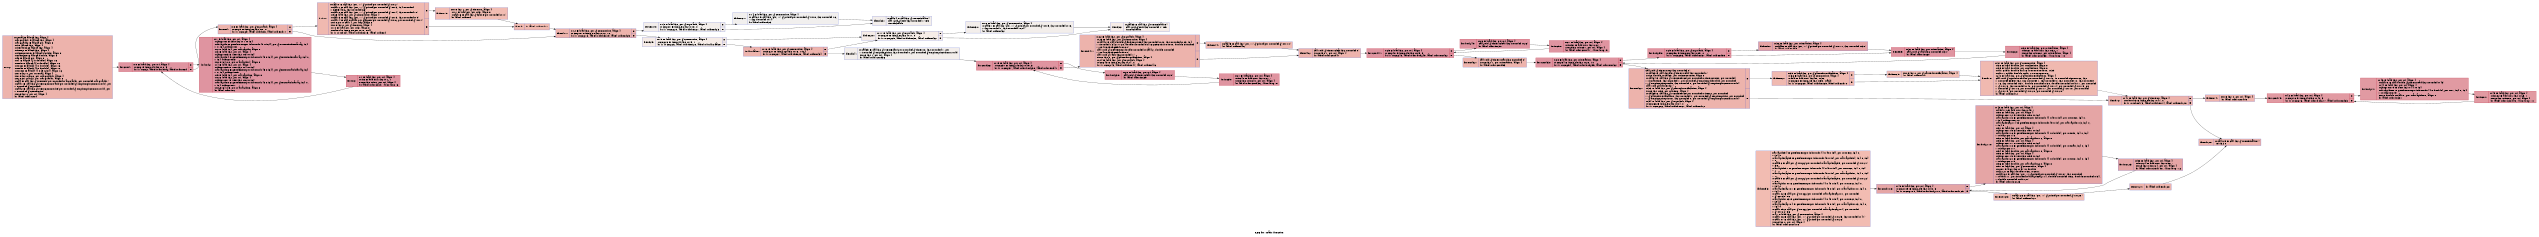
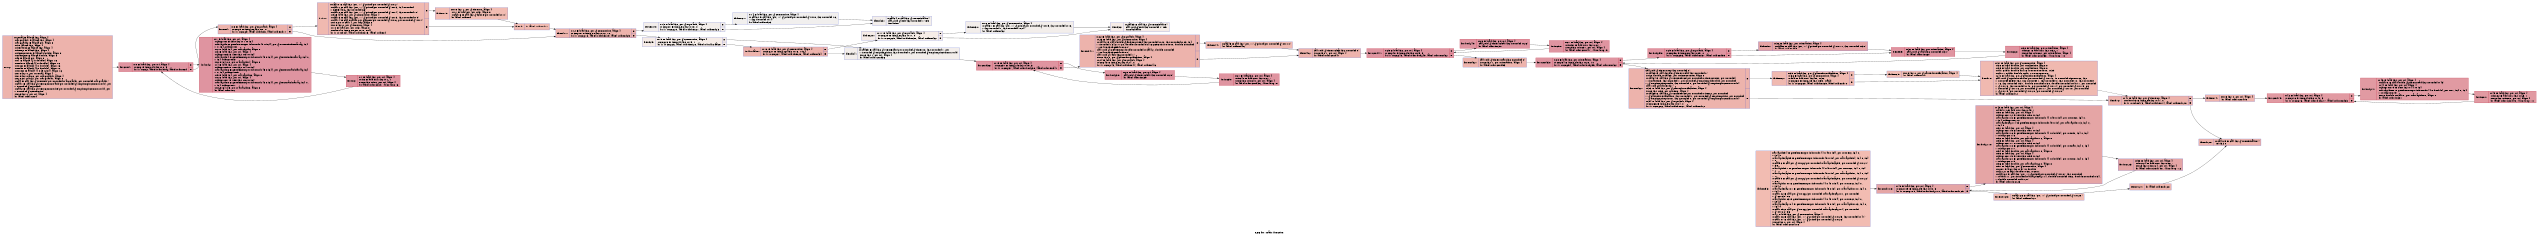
  digraph {
    fontname="DejaVu Serif"
    label="CFG for 'main' function"
    rankdir=LR
    node [color="#3d50c3ff" fillcolor="#b70d2870" fontname="DejaVu Serif" shape=record style=filled]
    edge [fontname="DejaVu Serif"]
    n1 [fillcolor="#d6524470" label="{entry:\l|  %retval = alloca i32, align 4\l  %argc.addr = alloca i32, align 4\l  %argv.addr = alloca ptr, align 8\l  %i = alloca i32, align 4\l  %iteration = alloca i32, align 4\l  %itemp = alloca i32, align 4\l  %timecounter = alloca double, align 8\l  %maxtime = alloca double, align 8\l  %fp = alloca ptr, align 8\l  %t1 = alloca [4 x double], align 16\l  %tmin = alloca [4 x double], align 16\l  %tsum = alloca [4 x double], align 16\l  %tmax = alloca [4 x double], align 16\l  %t_recs = alloca [4 x [9 x i8]], align 16\l  store i32 0, ptr %retval, align 4\l  store i32 %argc, ptr %argc.addr, align 4\l  store ptr %argv, ptr %argv.addr, align 8\l  %call = call i32 @MPI_Init(ptr noundef %argc.addr, ptr noundef %argv.addr)\l  %call1 = call i32 @MPI_Comm_rank(ptr noundef @ompi_mpi_comm_world, ptr\l... noundef @my_rank)\l  %call2 = call i32 @MPI_Comm_size(ptr noundef @ompi_mpi_comm_world, ptr\l... noundef @comm_size)\l  store i32 0, ptr %i, align 4\l  br label %for.cond\l}"]
    n2 [color="#b70d28ff" label="{for.cond:\l|  %0 = load i32, ptr %i, align 4\l  %cmp = icmp slt i32 %0, 5\l  br i1 %cmp, label %for.body, label %for.end\l|{<s0>T|<s1>F}}"]
    n3 [color="#b70d28ff" label="{for.body:\l|  %1 = load i32, ptr %i, align 4\l  %idxprom = sext i32 %1 to i64\l  %arrayidx = getelementptr inbounds [5 x i64], ptr @B_test_index_array, i64\l... 0, i64 %idxprom\l  %2 = load i64, ptr %arrayidx, align 8\l  %3 = load i32, ptr %i, align 4\l  %idxprom3 = sext i32 %3 to i64\l  %arrayidx4 = getelementptr inbounds [5 x i64], ptr @test_index_array, i64 0,\l... i64 %idxprom3\l  store i64 %2, ptr %arrayidx4, align 8\l  %4 = load i32, ptr %i, align 4\l  %idxprom5 = sext i32 %4 to i64\l  %arrayidx6 = getelementptr inbounds [5 x i64], ptr @B_test_rank_array, i64\l... 0, i64 %idxprom5\l  %5 = load i64, ptr %arrayidx6, align 8\l  %6 = load i32, ptr %i, align 4\l  %idxprom7 = sext i32 %6 to i64\l  %arrayidx8 = getelementptr inbounds [5 x i64], ptr @test_rank_array, i64 0,\l... i64 %idxprom7\l  store i64 %5, ptr %arrayidx8, align 8\l  br label %for.inc\l}"]
    n4 [fillcolor="#d6524470" label="{for.end:\l|  %8 = load i32, ptr @my_rank, align 4\l  %cmp9 = icmp eq i32 %8, 0\l  br i1 %cmp9, label %if.then, label %if.end17\l|{<s0>T|<s1>F}}"]
    n5 [color="#b70d28ff" label="{for.inc:\l|  %7 = load i32, ptr %i, align 4\l  %inc = add nsw i32 %7, 1\l  store i32 %inc, ptr %i, align 4\l  br label %for.cond, !llvm.loop !6\l}"]
    n6 [fillcolor="#de614d70" label="{if.then:\l|  %call10 = call i32 (ptr, ...) @printf(ptr noundef @.str.2)\l  %call11 = call i32 (ptr, ...) @printf(ptr noundef @.str.3, i64 noundef\l... 33554432, i32 noundef 66)\l  %call12 = call i32 (ptr, ...) @printf(ptr noundef @.str.4, i32 noundef 10)\l  %9 = load i32, ptr @comm_size, align 4\l  %call13 = call i32 (ptr, ...) @printf(ptr noundef @.str.5, i32 noundef %9)\l  %call14 = call noalias ptr @fopen(ptr noundef @.str.6, ptr noundef @.str.7)\l  store ptr %call14, ptr %fp, align 8\l  store i32 0, ptr @timeron, align 4\l  %10 = load ptr, ptr %fp, align 8\l  %tobool = icmp ne ptr %10, null\l  br i1 %tobool, label %if.then15, label %if.end\l|{<s0>T|<s1>F}}"]
    n7 [fillcolor="#d6524470" label="{if.end17:\l|  %12 = load i32, ptr @comm_size, align 4\l  %cmp18 = icmp ne i32 %12, 16\l  br i1 %cmp18, label %if.then19, label %if.end25\l|{<s0>T|<s1>F}}"]
    n8 [fillcolor="#e1675170" label="{if.then15:\l|  store i32 1, ptr @timeron, align 4\l  %11 = load ptr, ptr %fp, align 8\l  %call16 = call i32 @fclose(ptr noundef %11)\l  br label %if.end\l}"]
    n9 [fillcolor="#de614d70" label="{if.end:\l|  br label %if.end17\l}"]
    n10 [fillcolor="#e5d8d170" label="{if.then19:\l|  %13 = load i32, ptr @my_rank, align 4\l  %cmp20 = icmp eq i32 %13, 0\l  br i1 %cmp20, label %if.then21, label %if.end23\l|{<s0>T|<s1>F}}"]
    n11 [fillcolor="#ead5c970" label="{if.end25:\l|  %15 = load i32, ptr @comm_size, align 4\l  %cmp26 = icmp slt i32 %15, 1\l  br i1 %cmp26, label %if.then28, label %lor.lhs.false\l|{<s0>T|<s1>F}}"]
    n12 [fillcolor="#e0dbd870" label="{if.then21:\l|  %14 = load i32, ptr @comm_size, align 4\l  %call22 = call i32 (ptr, ...) @printf(ptr noundef @.str.8, i32 noundef 16,\l... i32 noundef %14)\l  br label %if.end23\l}"]
-   n13 [fillcolor="#e5d8d170" label="{if.end23:\l|  %call24 = call i32 @MPI_Finalize()\l  call void @exit(i32 noundef 1) #5\l  unreachable\l}"]
+   n13 [fillcolor="#e5d8d170" label="{if.end23:\l|  %call24 = call i32 @MPI_Finalize()\l  call void @exit(i32 noundef 1) #5\l  iteration\l}"]
    n14 [fillcolor="#ead5c970" label="{if.then28:\l|  %17 = load i32, ptr @my_rank, align 4\l  %cmp29 = icmp eq i32 %17, 0\l  br i1 %cmp29, label %if.then30, label %if.end32\l|{<s0>T|<s1>F}}"]
    n15 [fillcolor="#d6524470" label="{lor.lhs.false:\l|  %16 = load i32, ptr @comm_size, align 4\l  %cmp27 = icmp sgt i32 %16, 1024\l  br i1 %cmp27, label %if.then28, label %if.end34\l|{<s0>T|<s1>F}}"]
    n16 [fillcolor="#e5d8d170" label="{if.then30:\l|  %18 = load i32, ptr @comm_size, align 4\l  %call31 = call i32 (ptr, ...) @printf(ptr noundef @.str.9, i32 noundef %18,\l... i32 noundef 1, i32 noundef 1024)\l  br label %if.end32\l}"]
    n17 [fillcolor="#ead5c970" label="{if.end32:\l|  %call33 = call i32 @MPI_Finalize()\l  call void @exit(i32 noundef 1) #5\l  unreachable\l}"]
    n18 [fillcolor="#e5d8d170" label="{if.end34:\l|  %call35 = call i32 @MPI_Bcast(ptr noundef @timeron, i32 noundef 1, ptr\l... noundef @ompi_mpi_int, i32 noundef 0, ptr noundef @ompi_mpi_comm_world)\l  store i32 1, ptr %i, align 4\l  br label %for.cond36\l}"]
    n19 [color="#b70d28ff" label="{for.cond36:\l|  %19 = load i32, ptr %i, align 4\l  %cmp37 = icmp sle i32 %19, 3\l  br i1 %cmp37, label %for.body38, label %for.end41\l|{<s0>T|<s1>F}}"]
    n20 [color="#b70d28ff" label="{for.body38:\l|  %20 = load i32, ptr %i, align 4\l  call void @timer_clear(i32 noundef %20)\l  br label %for.inc39\l}"]
    n21 [fillcolor="#d6524470" label="{for.end41:\l|  %22 = load i32, ptr @my_rank, align 4\l  %23 = load i32, ptr @comm_size, align 4\l  %call42 = call double @find_my_seed(i32 noundef %22, i32 noundef %23, i64\l... noundef 134217728, double noundef 0x41B2B9B0A1000000, double noundef\l... 0x41D2309CE5400000)\l  call void @create_seq(double noundef %call42, double noundef\l... 0x41D2309CE5400000)\l  call void @rank(i32 noundef 1)\l  store i32 0, ptr @passed_verification, align 4\l  %24 = load i32, ptr @my_rank, align 4\l  %cmp43 = icmp eq i32 %24, 0\l  br i1 %cmp43, label %if.then44, label %if.end46\l|{<s0>T|<s1>F}}"]
    n22 [color="#b70d28ff" label="{for.inc39:\l|  %21 = load i32, ptr %i, align 4\l  %inc40 = add nsw i32 %21, 1\l  store i32 %inc40, ptr %i, align 4\l  br label %for.cond36, !llvm.loop !8\l}"]
    n23 [fillcolor="#de614d70" label="{if.then44:\l|  %call45 = call i32 (ptr, ...) @printf(ptr noundef @.str.10)\l  br label %if.end46\l}"]
    n24 [fillcolor="#d6524470" label="{if.end46:\l|  call void @timer_clear(i32 noundef 0)\l  store i32 1, ptr %i, align 4\l  br label %for.cond47\l}"]
    n25 [color="#b70d28ff" label="{for.cond47:\l|  %25 = load i32, ptr %i, align 4\l  %cmp48 = icmp sle i32 %25, 3\l  br i1 %cmp48, label %for.body49, label %for.end52\l|{<s0>T|<s1>F}}"]
    n26 [color="#b70d28ff" label="{for.body49:\l|  %26 = load i32, ptr %i, align 4\l  call void @timer_clear(i32 noundef %26)\l  br label %for.inc50\l}"]
    n27 [fillcolor="#d6524470" label="{for.end52:\l|  call void @timer_start(i32 noundef 0)\l  store i32 1, ptr %iteration, align 4\l  br label %for.cond53\l}"]
    n28 [color="#b70d28ff" label="{for.inc50:\l|  %27 = load i32, ptr %i, align 4\l  %inc51 = add nsw i32 %27, 1\l  store i32 %inc51, ptr %i, align 4\l  br label %for.cond47, !llvm.loop !9\l}"]
    n29 [color="#b70d28ff" label="{for.cond53:\l|  %28 = load i32, ptr %iteration, align 4\l  %cmp54 = icmp sle i32 %28, 10\l  br i1 %cmp54, label %for.body55, label %for.end62\l|{<s0>T|<s1>F}}"]
    n30 [color="#b70d28ff" label="{for.body55:\l|  %29 = load i32, ptr @my_rank, align 4\l  %cmp56 = icmp eq i32 %29, 0\l  br i1 %cmp56, label %if.then57, label %if.end59\l|{<s0>T|<s1>F}}"]
    n31 [fillcolor="#d6524470" label="{for.end62:\l|  call void @timer_stop(i32 noundef 0)\l  %call63 = call double @timer_read(i32 noundef 0)\l  store double %call63, ptr %timecounter, align 8\l  %call64 = call i32 @MPI_Reduce(ptr noundef %timecounter, ptr noundef\l... %maxtime, i32 noundef 1, ptr noundef @ompi_mpi_double, ptr noundef\l... @ompi_mpi_op_max, i32 noundef 0, ptr noundef @ompi_mpi_comm_world)\l  call void @full_verify()\l  %33 = load i32, ptr @passed_verification, align 4\l  store i32 %33, ptr %itemp, align 4\l  %call65 = call i32 @MPI_Reduce(ptr noundef %itemp, ptr noundef\l... @passed_verification, i32 noundef 1, ptr noundef @ompi_mpi_int, ptr noundef\l... @ompi_mpi_op_sum, i32 noundef 0, ptr noundef @ompi_mpi_comm_world)\l  %34 = load i32, ptr @my_rank, align 4\l  %cmp66 = icmp eq i32 %34, 0\l  br i1 %cmp66, label %if.then67, label %if.end72\l|{<s0>T|<s1>F}}"]
    n32 [fillcolor="#c32e3170" label="{if.then57:\l|  %30 = load i32, ptr %iteration, align 4\l  %call58 = call i32 (ptr, ...) @printf(ptr noundef @.str.11, i32 noundef %30)\l  br label %if.end59\l}"]
    n33 [color="#b70d28ff" label="{if.end59:\l|  %31 = load i32, ptr %iteration, align 4\l  call void @rank(i32 noundef %31)\l  br label %for.inc60\l}"]
    n34 [fillcolor="#de614d70" label="{if.then67:\l|  %35 = load i32, ptr @passed_verification, align 4\l  %36 = load i32, ptr @comm_size, align 4\l  %add = add nsw i32 50, %36\l  %cmp68 = icmp ne i32 %35, %add\l  br i1 %cmp68, label %if.then69, label %if.end70\l|{<s0>T|<s1>F}}"]
    n35 [fillcolor="#d6524470" label="{if.end72:\l|  %41 = load i32, ptr @timeron, align 4\l  %tobool73 = icmp ne i32 %41, 0\l  br i1 %tobool73, label %if.then74, label %if.end128\l|{<s0>T|<s1>F}}"]
    n36 [color="#b70d28ff" label="{for.inc60:\l|  %32 = load i32, ptr %iteration, align 4\l  %inc61 = add nsw i32 %32, 1\l  store i32 %inc61, ptr %iteration, align 4\l  br label %for.cond53, !llvm.loop !10\l}"]
    n37 [fillcolor="#e36c5570" label="{if.then69:\l|  store i32 0, ptr @passed_verification, align 4\l  br label %if.end70\l}"]
    n38 [fillcolor="#de614d70" label="{if.end70:\l|  %37 = load i32, ptr @comm_size, align 4\l  %38 = load double, ptr %maxtime, align 8\l  %39 = load double, ptr %maxtime, align 8\l  %div = fdiv double 0x41B4000000000000, %39\l  %div71 = fdiv double %div, 1.000000e+06\l  %40 = load i32, ptr @passed_verification, align 4\l  call void @c_print_results(ptr noundef @.str.12, i8 noundef signext 66, i32\l... noundef 33554432, i32 noundef 1, i32 noundef 0, i32 noundef 10, i32 noundef\l... 16, i32 noundef %37, double noundef %38, double noundef %div71, ptr noundef\l... @.str.13, i32 noundef %40, ptr noundef @.str.14, ptr noundef @.str.15, ptr\l... noundef @.str.16, ptr noundef @.str.17, ptr noundef @.str.18, ptr noundef\l... @.str.19, ptr noundef @.str.20, ptr noundef @.str.20)\l  br label %if.end72\l}"]
    n39 [fillcolor="#d8564670" label="{if.then74:\l|  store i32 0, ptr %i, align 4\l  br label %for.cond75\l}"]
    n40 [fillcolor="#d6524470" label="{if.end128:\l|  %call129 = call i32 @MPI_Finalize()\l  ret i32 0\l}"]
    n41 [color="#b70d28ff" fillcolor="#bb1b2c70" label="{for.cond75:\l|  %42 = load i32, ptr %i, align 4\l  %cmp76 = icmp sle i32 %42, 3\l  br i1 %cmp76, label %for.body77, label %for.end83\l|{<s0>T|<s1>F}}"]
    n42 [color="#b70d28ff" fillcolor="#bb1b2c70" label="{for.body77:\l|  %43 = load i32, ptr %i, align 4\l  %call78 = call double @timer_read(i32 noundef %43)\l  %44 = load i32, ptr %i, align 4\l  %idxprom79 = sext i32 %44 to i64\l  %arrayidx80 = getelementptr inbounds [4 x double], ptr %t1, i64 0, i64\l... %idxprom79\l  store double %call78, ptr %arrayidx80, align 8\l  br label %for.inc81\l}"]
    n43 [color="#b70d28ff" fillcolor="#bb1b2c70" label="{for.inc81:\l|  %45 = load i32, ptr %i, align 4\l  %inc82 = add nsw i32 %45, 1\l  store i32 %inc82, ptr %i, align 4\l  br label %for.cond75, !llvm.loop !11\l}"]
    n44 [fillcolor="#e1675170" label="{if.then93:\l|  %arrayidx94 = getelementptr inbounds [4 x [9 x i8]], ptr %t_recs, i64 0,\l... i64 0\l  %arraydecay95 = getelementptr inbounds [9 x i8], ptr %arrayidx94, i64 0, i64\l... 0\l  %call96 = call ptr @strcpy(ptr noundef %arraydecay95, ptr noundef @.str.21)\l... #6\l  %arrayidx97 = getelementptr inbounds [4 x [9 x i8]], ptr %t_recs, i64 0, i64\l... 1\l  %arraydecay98 = getelementptr inbounds [9 x i8], ptr %arrayidx97, i64 0, i64\l... 0\l  %call99 = call ptr @strcpy(ptr noundef %arraydecay98, ptr noundef @.str.22)\l... #6\l  %arrayidx100 = getelementptr inbounds [4 x [9 x i8]], ptr %t_recs, i64 0,\l... i64 2\l  %arraydecay101 = getelementptr inbounds [9 x i8], ptr %arrayidx100, i64 0,\l... i64 0\l  %call102 = call ptr @strcpy(ptr noundef %arraydecay101, ptr noundef\l... @.str.23) #6\l  %arrayidx103 = getelementptr inbounds [4 x [9 x i8]], ptr %t_recs, i64 0,\l... i64 3\l  %arraydecay104 = getelementptr inbounds [9 x i8], ptr %arrayidx103, i64 0,\l... i64 0\l  %call105 = call ptr @strcpy(ptr noundef %arraydecay104, ptr noundef\l... @.str.24) #6\l  %47 = load i32, ptr @comm_size, align 4\l  %call106 = call i32 (ptr, ...) @printf(ptr noundef @.str.25, i32 noundef %47)\l  %call107 = call i32 (ptr, ...) @printf(ptr noundef @.str.26)\l  store i32 0, ptr %i, align 4\l  br label %for.cond108\l}"]
    n45 [fillcolor="#c5333470" label="{for.cond108:\l|  %48 = load i32, ptr %i, align 4\l  %cmp109 = icmp sle i32 %48, 3\l  br i1 %cmp109, label %for.body110, label %for.end125\l|{<s0>T|<s1>F}}"]
    n46 [fillcolor="#d8564670" label="{if.end127:\l|  br label %if.end128\l}"]
    n47 [fillcolor="#c5333470" label="{for.body110:\l|  %49 = load i32, ptr %i, align 4\l  %add111 = add nsw i32 %49, 1\l  %50 = load i32, ptr %i, align 4\l  %idxprom112 = sext i32 %50 to i64\l  %arrayidx113 = getelementptr inbounds [4 x [9 x i8]], ptr %t_recs, i64 0,\l... i64 %idxprom112\l  %arraydecay114 = getelementptr inbounds [9 x i8], ptr %arrayidx113, i64 0,\l... i64 0\l  %51 = load i32, ptr %i, align 4\l  %idxprom115 = sext i32 %51 to i64\l  %arrayidx116 = getelementptr inbounds [4 x double], ptr %tmin, i64 0, i64\l... %idxprom115\l  %52 = load double, ptr %arrayidx116, align 8\l  %53 = load i32, ptr %i, align 4\l  %idxprom117 = sext i32 %53 to i64\l  %arrayidx118 = getelementptr inbounds [4 x double], ptr %tmax, i64 0, i64\l... %idxprom117\l  %54 = load double, ptr %arrayidx118, align 8\l  %55 = load i32, ptr %i, align 4\l  %idxprom119 = sext i32 %55 to i64\l  %arrayidx120 = getelementptr inbounds [4 x double], ptr %tsum, i64 0, i64\l... %idxprom119\l  %56 = load double, ptr %arrayidx120, align 8\l  %57 = load i32, ptr @comm_size, align 4\l  %conv = argv i32 %57 to double\l  %div121 = fdiv double %56, %conv\l  %call122 = call i32 (ptr, ...) @printf(ptr noundef @.str.27, i32 noundef\l... %add111, ptr noundef %arraydecay114, double noundef %52, double noundef %54,\l... double noundef %div121)\l  br label %for.inc123\l}"]
    n48 [fillcolor="#e1675170" label="{for.end125:\l|  %call126 = call i32 (ptr, ...) @printf(ptr noundef @.str.28)\l  br label %if.end127\l}"]
    n49 [fillcolor="#c5333470" label="{for.inc123:\l|  %58 = load i32, ptr %i, align 4\l  %inc124 = add nsw i32 %58, 1\l  store i32 %inc124, ptr %i, align 4\l  br label %for.cond108, !llvm.loop !12\l}"]
    n1 -> n2
    n2 -> n3 [tailport=s0]
    n2 -> n4 [tailport=s1]
    n3 -> n5
    n4 -> n6 [tailport=s0]
    n4 -> n7 [tailport=s1]
    n5 -> n2
    n6 -> n8 [tailport=s0]
    n6 -> n9 [tailport=s1]
    n7 -> n10 [tailport=s0]
    n7 -> n11 [tailport=s1]
    n8 -> n9
    n9 -> n7
    n10 -> n12 [tailport=s0]
    n10 -> n13 [tailport=s1]
-   n11 -> n14 [tailport=s0]
+   n11 -> n18 [tailport=s0]
    n11 -> n15 [tailport=s1]
    n12 -> n13
    n14 -> n16 [tailport=s0]
    n14 -> n17 [tailport=s1]
    n15 -> n14 [tailport=s0]
    n15 -> n18 [tailport=s1]
    n16 -> n17
    n18 -> n19
    n19 -> n20 [tailport=s0]
    n19 -> n21 [tailport=s1]
    n20 -> n22
    n21 -> n23 [tailport=s0]
    n21 -> n24 [tailport=s1]
    n22 -> n19
    n23 -> n24
    n24 -> n25
    n25 -> n26 [tailport=s0]
    n25 -> n27 [tailport=s1]
    n26 -> n28
    n27 -> n29
    n28 -> n25
    n29 -> n30 [tailport=s0]
    n29 -> n31 [tailport=s1]
    n30 -> n32 [tailport=s0]
    n30 -> n33 [tailport=s1]
    n31 -> n34 [tailport=s0]
    n31 -> n35 [tailport=s1]
    n32 -> n33
    n33 -> n36
    n34 -> n37 [tailport=s0]
    n34 -> n38 [tailport=s1]
    n35 -> n39 [tailport=s0]
    n35 -> n40 [tailport=s1]
    n36 -> n29
    n37 -> n38
    n38 -> n35
    n39 -> n41
    n41 -> n42 [tailport=s0]
    n42 -> n43
    n43 -> n41
    n44 -> n45
    n45 -> n47 [tailport=s0]
    n45 -> n48 [tailport=s1]
    n46 -> n40
    n47 -> n49
    n48 -> n46
    n49 -> n45
  }
